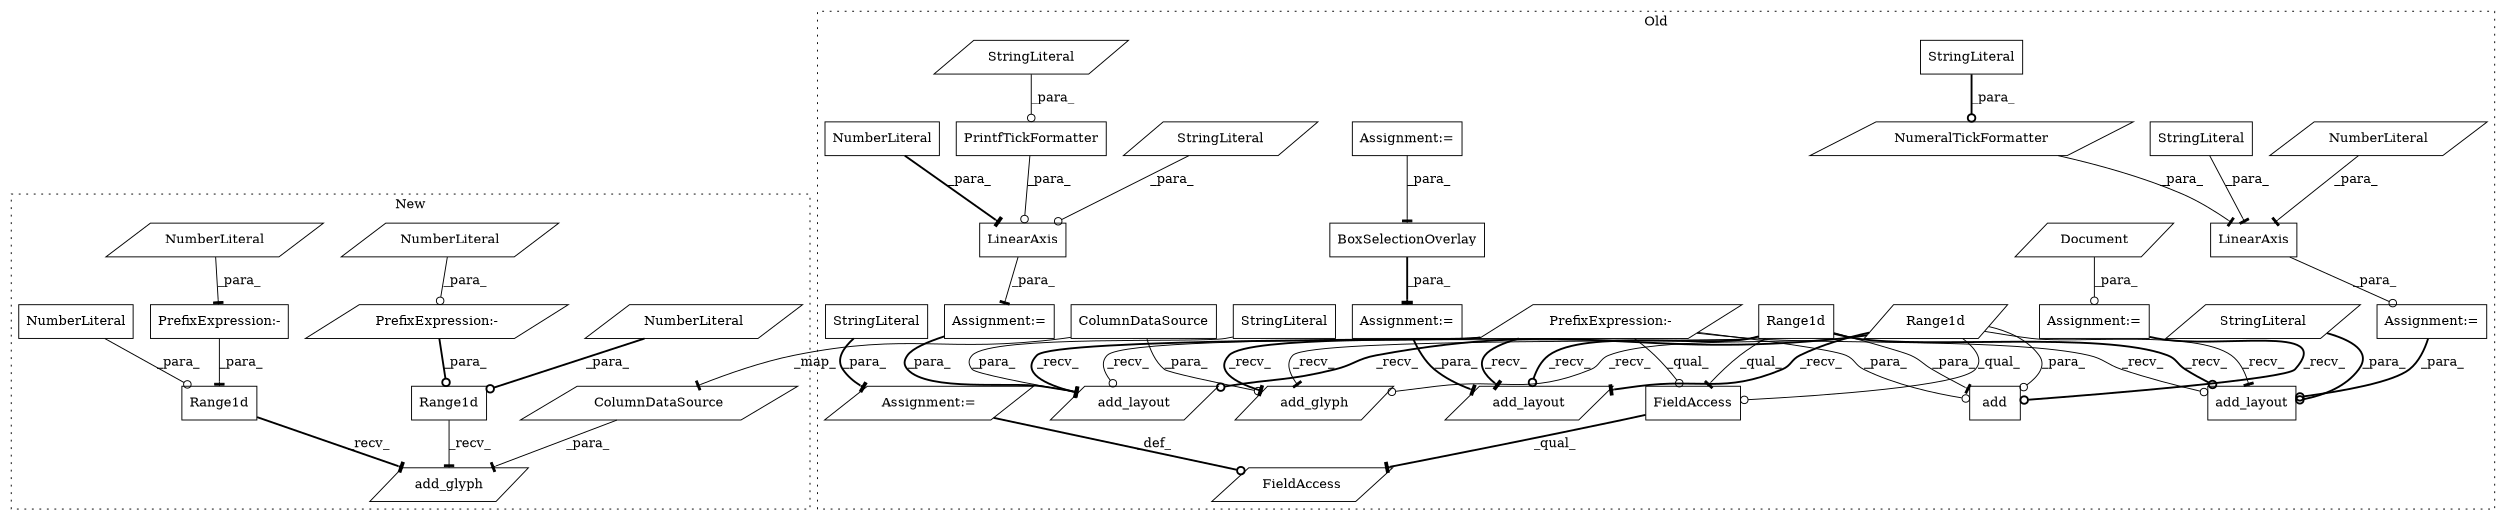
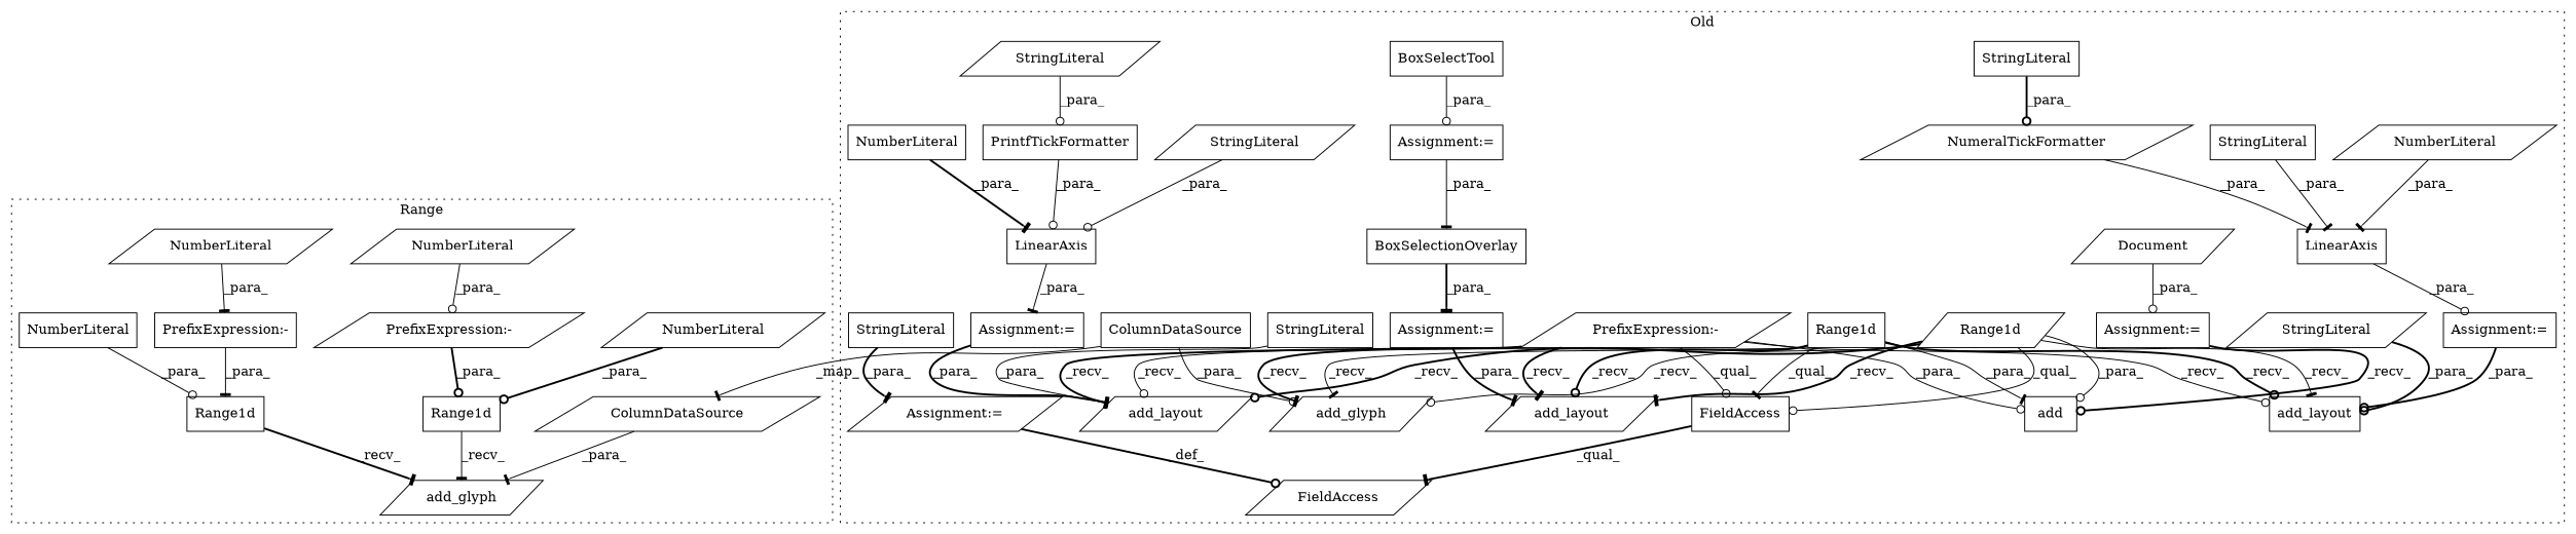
  digraph {
    node [a=32 l=1 s=1462 shape=box]
    edge [arrowhead=tee style=solid]
    n1 [l="10,1" label=add_glyph s="1593,1616" shape=parallelogram]
    n2 [a=38 label="PrefixExpression:-" s=1384 shape=parallelogram]
    n3 [l="4,1" label=add s="2043,2051"]
    n4 [l="17,1" label=ColumnDataSource s="1509,1530"]
    n5 [l=9 label=Range1d s=1319]
    n6 [a=22 l=16 label=FieldAccess]
    n7 [l=9 label=Range1d s=1342 shape=parallelogram]
    n8 [a=22 l=25 label=FieldAccess shape=parallelogram]
    n9 [l="11,1" label=add_layout s="1914,1937" shape=parallelogram]
    n10 [l="20,1" label=PrintfTickFormatter s="1875,1901"]
    n11 [l="11,1" label=LinearAxis s="1856,1902"]
    n12 [a=34 label=NumberLiteral s=1873]
    n13 [l="11,1" label=add_layout s="1994,2012" shape=parallelogram]
    n14 [l="20,1" label=BoxSelectionOverlay s="1952,1982"]
    n15 [l="11,1" label=add_layout s="1819,1843"]
    n16 [l="11,1" label=LinearAxis s="1759,1807"]
    n17 [a=34 label=NumberLiteral s=1776 shape=parallelogram]
    n18 [l="21,1" label=NumeralTickFormatter s="1778,1806" shape=parallelogram]
    n19 [l=10 label=Document s=2023 shape=parallelogram]
    n20 [a=45 l=6 label=StringLiteral s=1895 shape=parallelogram]
    n21 [a=45 l=7 label=StringLiteral s=1836 shape=parallelogram]
    n22 [a=45 l=5 label=StringLiteral s=1770]
    n23 [a=45 l=7 label=StringLiteral s=1799]
    n24 [a=7 label="Assignment:=" s=1855]
    n25 [a=7 label="Assignment:=" s=1487 shape=parallelogram]
    n26 [a=7 label="Assignment:=" s=2022]
    n27 [a=7 label="Assignment:=" s=1951]
    n28 [a=7 label="Assignment:=" s=1758]
    n29 [a=45 l=6 label=StringLiteral s=1931]
    n30 [a=45 l=8 label=StringLiteral s=1488]
    n31 [a=7 label="Assignment:=" s=1684]
    n32 [a=45 l=5 label=StringLiteral s=1867 shape=parallelogram]
+   n33 [l=15 label=BoxSelectTool s=1685]
    n34 [l="10,1" label=add_glyph s="982,1021" shape=parallelogram]
    n35 [l="17,1" label=ColumnDataSource s="992,1013" shape=parallelogram]
    n36 [l="8,1" label=Range1d s="743,757"]
    n37 [a=34 l=2 label=NumberLiteral s=755 shape=parallelogram]
    n38 [l="8,1" label=Range1d s="712,728"]
    n39 [a=34 l=3 label=NumberLiteral s=725]
    n40 [a=38 label="PrefixExpression:-" s=751 shape=parallelogram]
    n41 [a=34 l=2 label=NumberLiteral s=752 shape=parallelogram]
    n42 [a=38 label="PrefixExpression:-" s=720]
    n43 [a=34 l=3 label=NumberLiteral s=721 shape=parallelogram]
    subgraph cluster_1 {
      label=Old
      style=dotted
      n1
      n2
      n3
      n4
      n5
      n6
      n7
      n8
      n9
      n10
      n11
      n12
      n13
      n14
      n15
      n16
      n17
      n18
      n19
      n20
      n21
      n22
      n23
      n24
      n25
      n26
      n27
      n28
      n29
      n30
      n31
      n32
+     n33
    }
    subgraph cluster_2 {
-     label=New
+     label=Range
      style=dotted
      n34
      n35
      n36
      n37
      n38
      n39
      n40
      n41
      n42
      n43
    }
    n2 -> n1 [label=_recv_ style=bold]
    n2 -> n3 [arrowhead=odot label=_para_]
    n2 -> n6 [arrowhead=odot label=_qual_]
    n2 -> n9 [label=_recv_ style=bold]
    n2 -> n13 [label=_recv_ style=bold]
    n2 -> n15 [arrowhead=odot label=_recv_]
    n4 -> n1 [arrowhead=odot label=_para_]
    n4 -> n35 [label=_map_]
    n5 -> n1 [label=_recv_]
    n5 -> n3 [label=_para_]
    n5 -> n6 [label=_qual_]
    n5 -> n9 [arrowhead=odot label=_recv_]
    n5 -> n13 [arrowhead=odot label=_recv_ style=bold]
    n5 -> n15 [arrowhead=odot label=_recv_ style=bold]
    n6 -> n8 [label=_qual_ style=bold]
    n7 -> n1 [arrowhead=odot label=_recv_]
    n7 -> n3 [arrowhead=odot label=_para_]
    n7 -> n6 [arrowhead=odot label=_qual_]
    n7 -> n9 [arrowhead=odot label=_recv_ style=bold]
    n7 -> n13 [label=_recv_ style=bold]
    n7 -> n15 [label=_recv_]
    n10 -> n11 [arrowhead=odot label=_para_]
    n11 -> n24 [label=_para_]
    n12 -> n11 [label=_para_ style=bold]
    n14 -> n27 [label=_para_ style=bold]
    n16 -> n28 [arrowhead=odot label=_para_]
    n17 -> n16 [label=_para_]
    n18 -> n16 [label=_para_]
    n19 -> n26 [arrowhead=odot label=_para_]
    n20 -> n10 [arrowhead=odot label=_para_]
    n21 -> n15 [arrowhead=odot label=_para_ style=bold]
    n22 -> n16 [label=_para_]
    n23 -> n18 [arrowhead=odot label=_para_ style=bold]
    n24 -> n9 [label=_para_ style=bold]
    n25 -> n8 [arrowhead=odot label=_def_ style=bold]
    n26 -> n3 [arrowhead=odot label=_recv_ style=bold]
    n27 -> n13 [label=_para_ style=bold]
    n28 -> n15 [arrowhead=odot label=_para_ style=bold]
    n29 -> n9 [label=_para_]
    n30 -> n25 [label=_para_ style=bold]
    n31 -> n14 [label=_para_]
    n32 -> n11 [arrowhead=odot label=_para_]
+   n33 -> n31 [arrowhead=odot label=_para_]
    n35 -> n34 [label=_para_]
    n36 -> n34 [label=_recv_]
    n37 -> n36 [arrowhead=odot label=_para_ style=bold]
    n38 -> n34 [label=_recv_ style=bold]
    n39 -> n38 [arrowhead=odot label=_para_]
    n40 -> n36 [arrowhead=odot label=_para_ style=bold]
    n41 -> n40 [arrowhead=odot label=_para_]
    n42 -> n38 [label=_para_]
    n43 -> n42 [label=_para_]
  }
